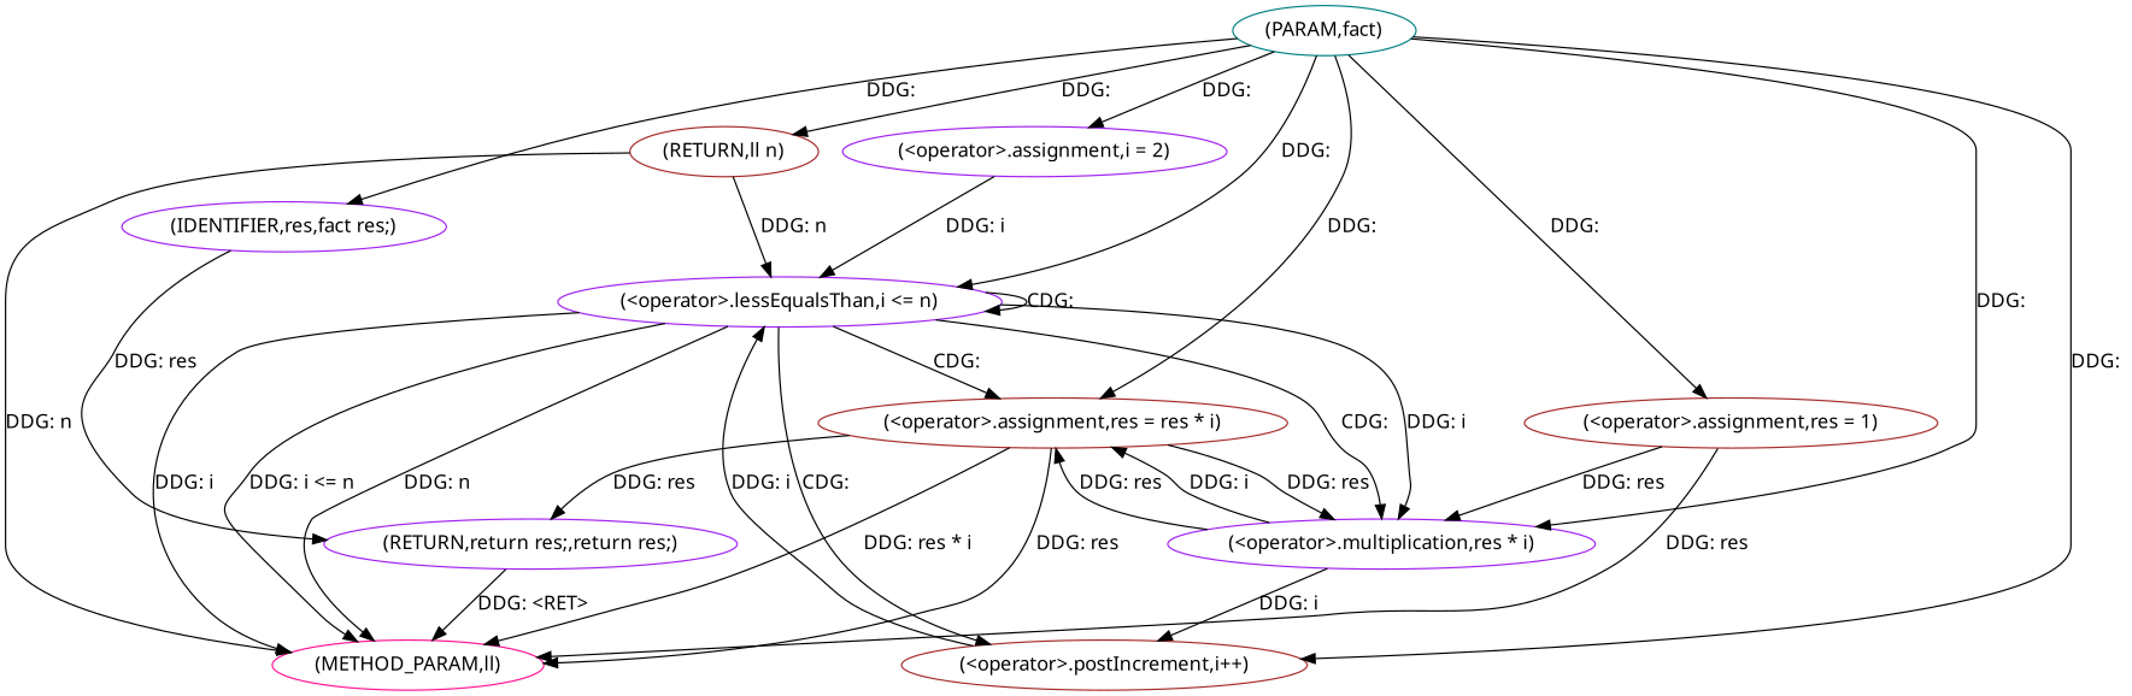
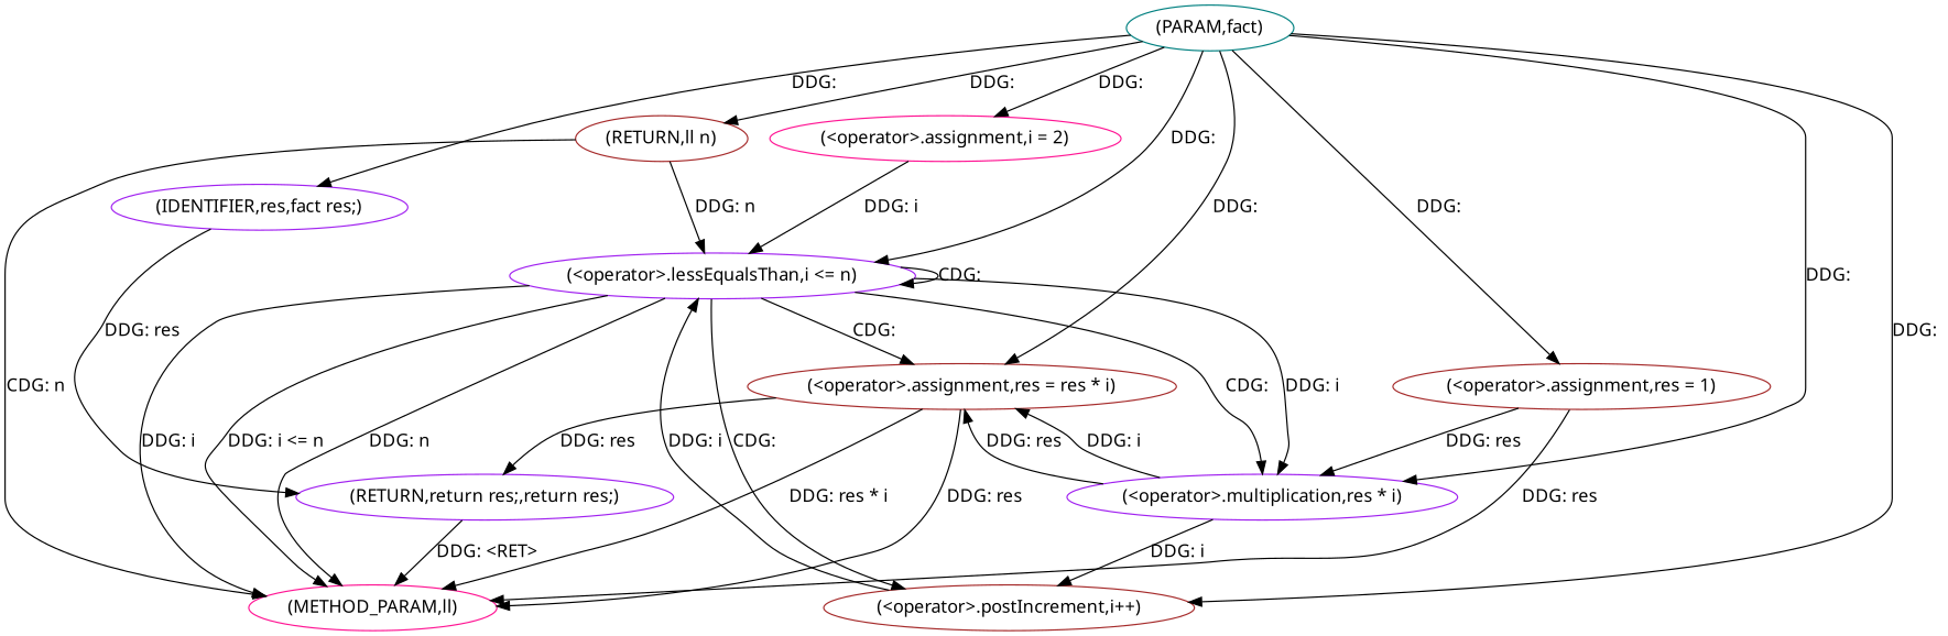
  digraph {
    fontname="Noto Sans"
    node [color=brown fontname="Noto Sans"]
    edge [fontname="Noto Sans"]
    n1 [color=teal label="(PARAM,fact)"]
    n2 [label="(RETURN,ll n)"]
    n3 [label="(<operator>.assignment,res = 1)"]
-   n4 [color=purple label="(<operator>.assignment,i = 2)"]
+   n4 [color=deeppink label="(<operator>.assignment,i = 2)"]
    n5 [color=purple label="(<operator>.lessEqualsThan,i <= n)"]
    n6 [label="(<operator>.postIncrement,i++)"]
    n7 [label="(<operator>.assignment,res = res * i)"]
    n8 [color=purple label="(IDENTIFIER,res,fact res;)"]
    n9 [color=purple label="(<operator>.multiplication,res * i)"]
    n10 [color=deeppink label="(METHOD_PARAM,ll)"]
    n11 [color=purple label="(RETURN,return res;,return res;)"]
    n1 -> n2 [label="DDG: "]
    n1 -> n3 [label="DDG: "]
    n1 -> n4 [label="DDG: "]
    n1 -> n5 [label="DDG: "]
    n1 -> n6 [label="DDG: "]
    n1 -> n7 [label="DDG: "]
    n1 -> n8 [label="DDG: "]
    n1 -> n9 [label="DDG: "]
    n2 -> n5 [label="DDG: n"]
-   n2 -> n10 [label="DDG: n"]
+   n2 -> n10 [label="CDG: n"]
    n3 -> n9 [label="DDG: res"]
    n3 -> n10 [label="DDG: res"]
    n4 -> n5 [label="DDG: i"]
    n5 -> n5 [label="CDG: "]
    n5 -> n6 [label="CDG: "]
    n5 -> n7 [label="CDG: "]
    n5 -> n9 [label="DDG: i"]
    n5 -> n9 [label="CDG: "]
    n5 -> n10 [label="DDG: i"]
    n5 -> n10 [label="DDG: n"]
    n5 -> n10 [label="DDG: i <= n"]
    n6 -> n5 [label="DDG: i"]
-   n7 -> n9 [label="DDG: res"]
    n7 -> n10 [label="DDG: res"]
    n7 -> n10 [label="DDG: res * i"]
    n7 -> n11 [label="DDG: res"]
    n8 -> n11 [label="DDG: res"]
    n9 -> n6 [label="DDG: i"]
    n9 -> n7 [label="DDG: res"]
    n9 -> n7 [label="DDG: i"]
    n11 -> n10 [label="DDG: <RET>"]
  }
